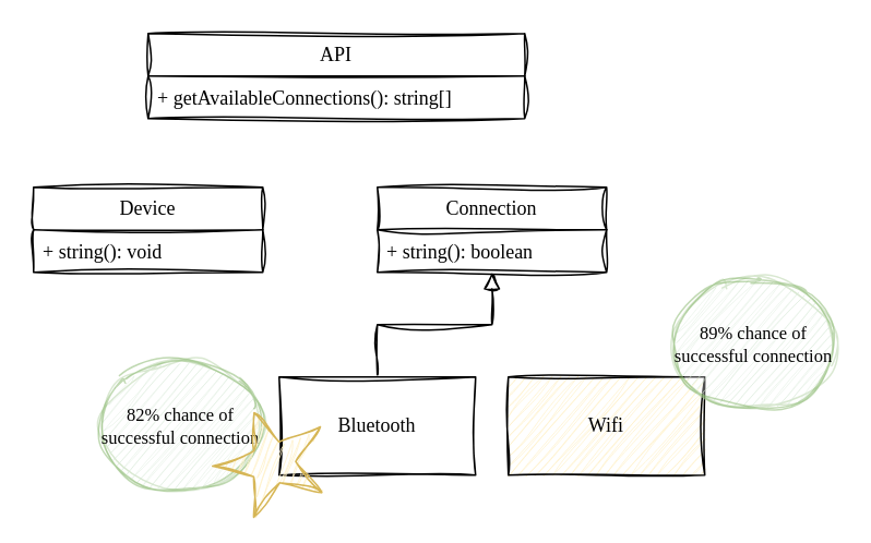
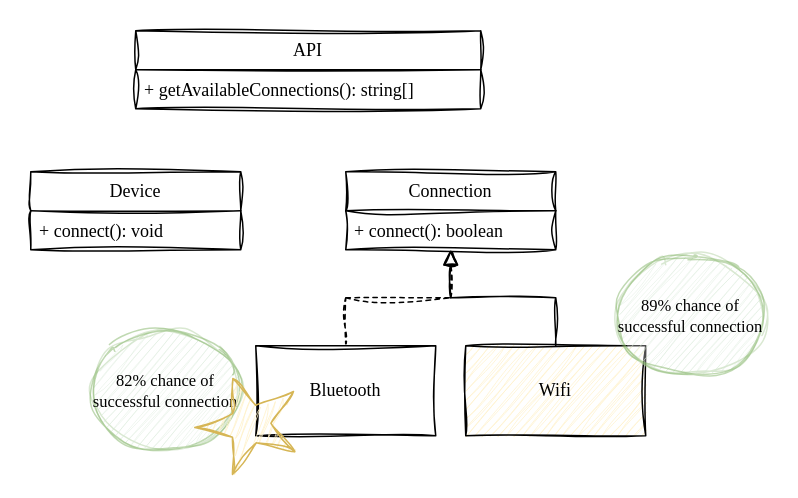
  <mxCell id="0" />
  <mxCell id="1" parent="0" />
- <mxCell id="2" style="edgeStyle=orthogonalEdgeStyle;rounded=0;sketch=1;hachureGap=4;jiggle=2;curveFitting=1;orthogonalLoop=1;jettySize=auto;html=1;fontFamily=Architects Daughter;fontSource=https%3A%2F%2Ffonts.googleapis.com%2Fcss%3Ffamily%3DArchitects%2BDaughter;fontColor=default;endArrow=block;endFill=0;endSize=8;labelBackgroundColor=none;" parent="1" source="3" target="6" edge="1"><mxGeometry relative="1" as="geometry"><mxPoint x="300" y="170" as="targetPoint" /></mxGeometry></mxCell>
+ <mxCell id="2" style="edgeStyle=orthogonalEdgeStyle;rounded=0;sketch=1;hachureGap=4;jiggle=2;curveFitting=1;orthogonalLoop=1;jettySize=auto;html=1;fontFamily=Architects Daughter;fontSource=https%3A%2F%2Ffonts.googleapis.com%2Fcss%3Ffamily%3DArchitects%2BDaughter;fontColor=default;endArrow=block;endFill=0;endSize=8;labelBackgroundColor=none;dashed=1;" parent="1" source="3" target="6" edge="1"><mxGeometry relative="1" as="geometry"><mxPoint x="300" y="170" as="targetPoint" /></mxGeometry></mxCell>
  <mxCell id="3" value="Bluetooth" style="rounded=0;whiteSpace=wrap;html=1;sketch=1;hachureGap=4;jiggle=2;curveFitting=1;fontFamily=Architects Daughter;fontSource=https%3A%2F%2Ffonts.googleapis.com%2Fcss%3Ffamily%3DArchitects%2BDaughter;labelBackgroundColor=none;" parent="1" vertex="1"><mxGeometry x="170" y="230" width="120" height="60" as="geometry" /></mxCell>
+ <mxCell id="4" style="edgeStyle=orthogonalEdgeStyle;rounded=0;sketch=1;hachureGap=4;jiggle=2;curveFitting=1;orthogonalLoop=1;jettySize=auto;html=1;fontFamily=Architects Daughter;fontSource=https%3A%2F%2Ffonts.googleapis.com%2Fcss%3Ffamily%3DArchitects%2BDaughter;fontColor=default;endArrow=block;endFill=0;startSize=8;endSize=8;labelBackgroundColor=none;" parent="1" source="5" target="6" edge="1"><mxGeometry relative="1" as="geometry"><mxPoint x="300" y="170" as="targetPoint" /></mxGeometry></mxCell>
  <mxCell id="5" value="Wifi" style="rounded=0;whiteSpace=wrap;html=1;sketch=1;hachureGap=4;jiggle=2;curveFitting=1;fontFamily=Architects Daughter;fontSource=https%3A%2F%2Ffonts.googleapis.com%2Fcss%3Ffamily%3DArchitects%2BDaughter;labelBackgroundColor=none;fillColor=#fff2cc;" parent="1" vertex="1"><mxGeometry x="310" y="230" width="120" height="60" as="geometry" /></mxCell>
  <mxCell id="6" value="Connection" style="swimlane;fontStyle=0;childLayout=stackLayout;horizontal=1;startSize=26;horizontalStack=0;resizeParent=1;resizeParentMax=0;resizeLast=0;collapsible=1;marginBottom=0;whiteSpace=wrap;html=1;sketch=1;hachureGap=4;jiggle=2;curveFitting=1;fontFamily=Architects Daughter;fontSource=https%3A%2F%2Ffonts.googleapis.com%2Fcss%3Ffamily%3DArchitects%2BDaughter;labelBackgroundColor=none;" parent="1" vertex="1"><mxGeometry x="230" y="114" width="140" height="52" as="geometry" /></mxCell>
- <mxCell id="7" value="+ string(): boolean" style="text;strokeColor=none;fillColor=none;align=left;verticalAlign=top;spacingLeft=4;spacingRight=4;overflow=hidden;rotatable=0;points=[[0,0.5],[1,0.5]];portConstraint=eastwest;whiteSpace=wrap;html=1;fontFamily=Architects Daughter;fontSource=https%3A%2F%2Ffonts.googleapis.com%2Fcss%3Ffamily%3DArchitects%2BDaughter;labelBackgroundColor=none;" parent="6" vertex="1"><mxGeometry y="26" width="140" height="26" as="geometry" /></mxCell>
+ <mxCell id="7" value="+ connect(): boolean" style="text;strokeColor=none;fillColor=none;align=left;verticalAlign=top;spacingLeft=4;spacingRight=4;overflow=hidden;rotatable=0;points=[[0,0.5],[1,0.5]];portConstraint=eastwest;whiteSpace=wrap;html=1;fontFamily=Architects Daughter;fontSource=https%3A%2F%2Ffonts.googleapis.com%2Fcss%3Ffamily%3DArchitects%2BDaughter;labelBackgroundColor=none;" parent="6" vertex="1"><mxGeometry y="26" width="140" height="26" as="geometry" /></mxCell>
  <mxCell id="8" value="Device" style="swimlane;fontStyle=0;childLayout=stackLayout;horizontal=1;startSize=26;horizontalStack=0;resizeParent=1;resizeParentMax=0;resizeLast=0;collapsible=1;marginBottom=0;whiteSpace=wrap;html=1;sketch=1;hachureGap=4;jiggle=2;curveFitting=1;fontFamily=Architects Daughter;fontSource=https%3A%2F%2Ffonts.googleapis.com%2Fcss%3Ffamily%3DArchitects%2BDaughter;labelBackgroundColor=none;" parent="1" vertex="1"><mxGeometry x="20" y="114" width="140" height="52" as="geometry" /></mxCell>
- <mxCell id="9" value="+ string(): void" style="text;strokeColor=none;fillColor=none;align=left;verticalAlign=top;spacingLeft=4;spacingRight=4;overflow=hidden;rotatable=0;points=[[0,0.5],[1,0.5]];portConstraint=eastwest;whiteSpace=wrap;html=1;fontFamily=Architects Daughter;fontSource=https%3A%2F%2Ffonts.googleapis.com%2Fcss%3Ffamily%3DArchitects%2BDaughter;labelBackgroundColor=none;" parent="8" vertex="1"><mxGeometry y="26" width="140" height="26" as="geometry" /></mxCell>
+ <mxCell id="9" value="+ connect(): void" style="text;strokeColor=none;fillColor=none;align=left;verticalAlign=top;spacingLeft=4;spacingRight=4;overflow=hidden;rotatable=0;points=[[0,0.5],[1,0.5]];portConstraint=eastwest;whiteSpace=wrap;html=1;fontFamily=Architects Daughter;fontSource=https%3A%2F%2Ffonts.googleapis.com%2Fcss%3Ffamily%3DArchitects%2BDaughter;labelBackgroundColor=none;" parent="8" vertex="1"><mxGeometry y="26" width="140" height="26" as="geometry" /></mxCell>
  <mxCell id="10" value="" style="group;sketch=1;curveFitting=1;jiggle=2;fontSize=11;strokeOpacity=100;fillOpacity=100;opacity=50;" vertex="1" connectable="0" parent="1"><mxGeometry x="410" y="170" width="100" height="80" as="geometry" /></mxCell>
  <mxCell id="11" value="" style="ellipse;whiteSpace=wrap;html=1;hachureGap=4;fontFamily=Architects Daughter;fontSource=https%3A%2F%2Ffonts.googleapis.com%2Fcss%3Ffamily%3DArchitects%2BDaughter;strokeColor=#82b366;fillColor=default;fillStyle=solid;sketch=1;curveFitting=1;jiggle=2;opacity=30;" vertex="1" parent="10"><mxGeometry width="100" height="80" as="geometry" /></mxCell>
  <mxCell id="12" value="89% chance of successful connection" style="ellipse;whiteSpace=wrap;html=1;hachureGap=4;fontFamily=Architects Daughter;fontSource=https%3A%2F%2Ffonts.googleapis.com%2Fcss%3Ffamily%3DArchitects%2BDaughter;strokeColor=#82b366;fillColor=#d5e8d4;sketch=1;curveFitting=1;jiggle=2;fontSize=11;opacity=50;" vertex="1" parent="10"><mxGeometry width="100" height="80" as="geometry" /></mxCell>
  <mxCell id="13" value="" style="group;sketch=1;curveFitting=1;jiggle=2;fontSize=11;strokeOpacity=100;fillOpacity=100;opacity=30;" vertex="1" connectable="0" parent="1"><mxGeometry x="60" y="220" width="100" height="80" as="geometry" /></mxCell>
  <mxCell id="14" value="" style="ellipse;whiteSpace=wrap;html=1;hachureGap=4;fontFamily=Architects Daughter;fontSource=https%3A%2F%2Ffonts.googleapis.com%2Fcss%3Ffamily%3DArchitects%2BDaughter;strokeColor=#82b366;fillColor=default;fillStyle=solid;sketch=1;curveFitting=1;jiggle=2;opacity=30;" vertex="1" parent="13"><mxGeometry width="100" height="80" as="geometry" /></mxCell>
  <mxCell id="15" value="82% chance of successful connection" style="ellipse;whiteSpace=wrap;html=1;hachureGap=4;fontFamily=Architects Daughter;fontSource=https%3A%2F%2Ffonts.googleapis.com%2Fcss%3Ffamily%3DArchitects%2BDaughter;strokeColor=#82b366;fillColor=#d5e8d4;sketch=1;curveFitting=1;jiggle=2;fontSize=11;fillOpacity=100;opacity=50;" vertex="1" parent="13"><mxGeometry width="100" height="80" as="geometry" /></mxCell>
  <mxCell id="16" value="" style="verticalLabelPosition=bottom;verticalAlign=top;html=1;shape=mxgraph.basic.star;sketch=1;hachureGap=4;jiggle=2;curveFitting=1;fontFamily=Architects Daughter;fontSource=https%3A%2F%2Ffonts.googleapis.com%2Fcss%3Ffamily%3DArchitects%2BDaughter;fillColor=#fff2cc;strokeColor=#d6b656;rotation=-20;" parent="1" vertex="1"><mxGeometry x="130" y="250" width="70" height="60" as="geometry" /></mxCell>
  <mxCell id="17" value="API" style="swimlane;fontStyle=0;childLayout=stackLayout;horizontal=1;startSize=26;horizontalStack=0;resizeParent=1;resizeParentMax=0;resizeLast=0;collapsible=1;marginBottom=0;whiteSpace=wrap;html=1;sketch=1;hachureGap=4;jiggle=2;curveFitting=1;fontFamily=Architects Daughter;fontSource=https%3A%2F%2Ffonts.googleapis.com%2Fcss%3Ffamily%3DArchitects%2BDaughter;labelBackgroundColor=none;" vertex="1" parent="1"><mxGeometry x="90" y="20" width="230" height="52" as="geometry" /></mxCell>
  <mxCell id="18" value="+ getAvailableConnections(): string[]" style="text;strokeColor=none;fillColor=none;align=left;verticalAlign=top;spacingLeft=4;spacingRight=4;overflow=hidden;rotatable=0;points=[[0,0.5],[1,0.5]];portConstraint=eastwest;whiteSpace=wrap;html=1;fontFamily=Architects Daughter;fontSource=https%3A%2F%2Ffonts.googleapis.com%2Fcss%3Ffamily%3DArchitects%2BDaughter;labelBackgroundColor=none;" vertex="1" parent="17"><mxGeometry y="26" width="230" height="26" as="geometry" /></mxCell>
